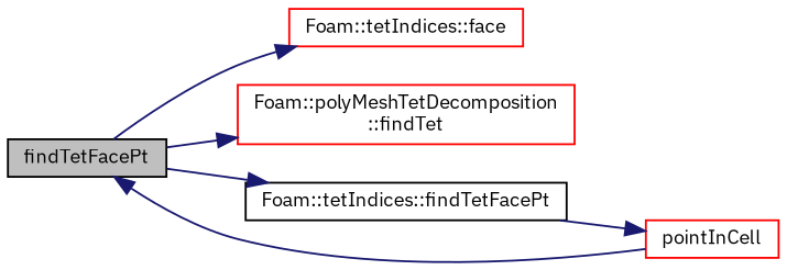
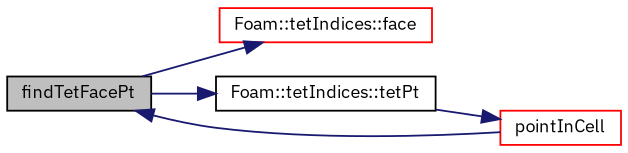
  digraph {
    fontname="IBM Plex Sans"
    rankdir=LR
    node [color=red fontname="IBM Plex Sans" fontsize=10 shape=record]
    edge [color=midnightblue fontname="IBM Plex Sans" fontsize=10 labelfontname=FreeSans labelfontsize=10 style=solid]
    n1 [color=black fillcolor=grey75 fontcolor=black height=0.2 label=findTetFacePt style=filled width=0.4]
    n2 [height=0.2 label="Foam::tetIndices::face" width=0.4]
-   n3 [height=0.2 label="Foam::polyMeshTetDecomposition\l::findTet" width=0.4]
-   n4 [color=black height=0.2 label="Foam::tetIndices::findTetFacePt" width=0.4]
+   n4 [color=black height=0.2 label="Foam::tetIndices::tetPt" width=0.4]
    n5 [height=0.2 label=pointInCell width=0.4]
    n1 -> n2
-   n1 -> n3
    n1 -> n4
    n4 -> n5
    n5 -> n1
  }
